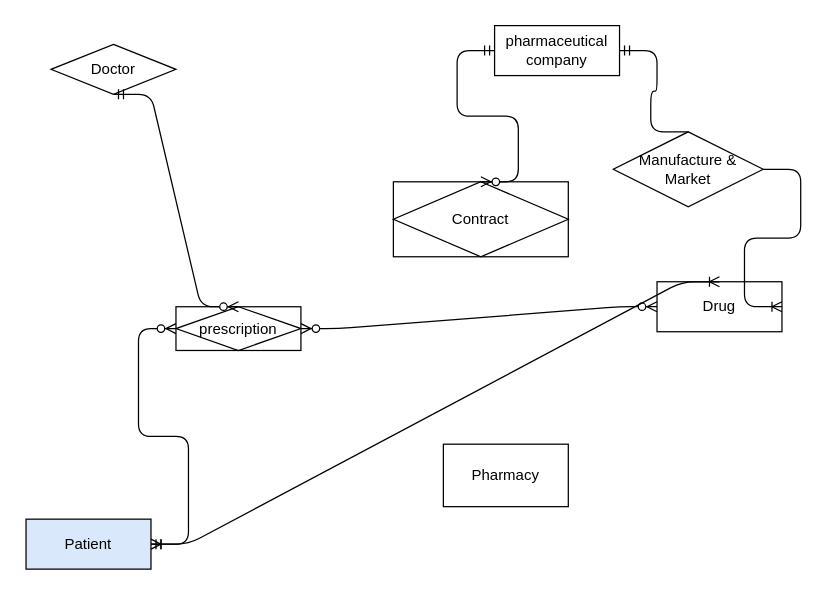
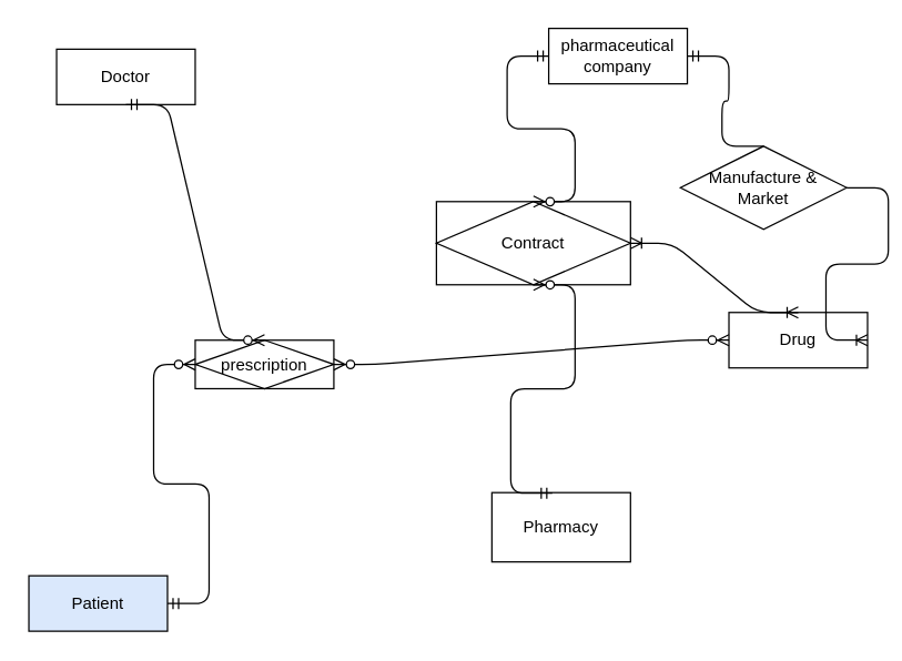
  <mxCell id="0" />
  <mxCell id="1" parent="0" />
  <mxCell id="2" value="Patient" style="whiteSpace=wrap;html=1;align=center;fillColor=#dae8fc;" parent="1" vertex="1"><mxGeometry x="20" y="415" width="100" height="40" as="geometry" /></mxCell>
- <mxCell id="3" value="Doctor" style="rhombus;whiteSpace=wrap;html=1;align=center;" parent="1" vertex="1"><mxGeometry x="40" y="35" width="100" height="40" as="geometry" /></mxCell>
+ <mxCell id="3" value="Doctor" style="whiteSpace=wrap;html=1;align=center;" parent="1" vertex="1"><mxGeometry x="40" y="35" width="100" height="40" as="geometry" /></mxCell>
  <mxCell id="4" value="Pharmacy" style="whiteSpace=wrap;html=1;align=center;" parent="1" vertex="1"><mxGeometry x="354" y="355" width="100" height="50" as="geometry" /></mxCell>
  <mxCell id="5" value="Drug" style="whiteSpace=wrap;html=1;align=center;" parent="1" vertex="1"><mxGeometry x="525" y="225" width="100" height="40" as="geometry" /></mxCell>
  <mxCell id="6" value="pharmaceutical company" style="whiteSpace=wrap;html=1;align=center;" parent="1" vertex="1"><mxGeometry x="395" y="20" width="100" height="40" as="geometry" /></mxCell>
  <mxCell id="7" value="Manufacture &amp;amp; Market" style="shape=rhombus;perimeter=rhombusPerimeter;whiteSpace=wrap;html=1;align=center;" parent="1" vertex="1"><mxGeometry x="490" y="105" width="120" height="60" as="geometry" /></mxCell>
  <mxCell id="8" value="" style="edgeStyle=entityRelationEdgeStyle;fontSize=12;html=1;endArrow=ERoneToMany;entryX=1;entryY=0.5;entryDx=0;entryDy=0;exitX=1;exitY=0.5;exitDx=0;exitDy=0;" parent="1" source="7" target="5" edge="1"><mxGeometry width="100" height="100" relative="1" as="geometry"><mxPoint x="350" y="275" as="sourcePoint" /><mxPoint x="450" y="175" as="targetPoint" /></mxGeometry></mxCell>
  <mxCell id="9" value="" style="edgeStyle=entityRelationEdgeStyle;fontSize=12;html=1;endArrow=ERmandOne;entryX=1;entryY=0.5;entryDx=0;entryDy=0;exitX=0.5;exitY=0;exitDx=0;exitDy=0;" parent="1" source="7" target="6" edge="1"><mxGeometry width="100" height="100" relative="1" as="geometry"><mxPoint x="350" y="275" as="sourcePoint" /><mxPoint x="450" y="175" as="targetPoint" /></mxGeometry></mxCell>
  <mxCell id="10" value="prescription" style="shape=associativeEntity;whiteSpace=wrap;html=1;align=center;" parent="1" vertex="1"><mxGeometry x="140" y="245" width="100" height="35" as="geometry" /></mxCell>
  <mxCell id="11" value="" style="edgeStyle=entityRelationEdgeStyle;fontSize=12;html=1;endArrow=ERzeroToMany;startArrow=ERmandOne;exitX=0.5;exitY=1;exitDx=0;exitDy=0;entryX=0.5;entryY=0;entryDx=0;entryDy=0;" parent="1" source="3" target="10" edge="1"><mxGeometry width="100" height="100" relative="1" as="geometry"><mxPoint x="350" y="285" as="sourcePoint" /><mxPoint x="450" y="185" as="targetPoint" /></mxGeometry></mxCell>
  <mxCell id="12" value="" style="edgeStyle=entityRelationEdgeStyle;fontSize=12;html=1;endArrow=ERzeroToMany;startArrow=ERmandOne;exitX=1;exitY=0.5;exitDx=0;exitDy=0;entryX=0;entryY=0.5;entryDx=0;entryDy=0;" parent="1" source="2" target="10" edge="1"><mxGeometry width="100" height="100" relative="1" as="geometry"><mxPoint x="350" y="285" as="sourcePoint" /><mxPoint x="450" y="185" as="targetPoint" /></mxGeometry></mxCell>
  <mxCell id="13" value="" style="edgeStyle=entityRelationEdgeStyle;fontSize=12;html=1;endArrow=ERzeroToMany;endFill=1;startArrow=ERzeroToMany;exitX=1;exitY=0.5;exitDx=0;exitDy=0;entryX=0;entryY=0.5;entryDx=0;entryDy=0;" parent="1" source="10" target="5" edge="1"><mxGeometry width="100" height="100" relative="1" as="geometry"><mxPoint x="350" y="285" as="sourcePoint" /><mxPoint x="450" y="185" as="targetPoint" /></mxGeometry></mxCell>
  <mxCell id="14" value="Contract" style="shape=associativeEntity;whiteSpace=wrap;html=1;align=center;" parent="1" vertex="1"><mxGeometry x="314" y="145" width="140" height="60" as="geometry" /></mxCell>
+ <mxCell id="15" value="" style="edgeStyle=entityRelationEdgeStyle;fontSize=12;html=1;endArrow=ERzeroToMany;startArrow=ERmandOne;exitX=0.436;exitY=0.008;exitDx=0;exitDy=0;exitPerimeter=0;entryX=0.5;entryY=1;entryDx=0;entryDy=0;" parent="1" source="4" target="14" edge="1"><mxGeometry width="100" height="100" relative="1" as="geometry"><mxPoint x="350" y="285" as="sourcePoint" /><mxPoint x="450" y="185" as="targetPoint" /></mxGeometry></mxCell>
  <mxCell id="16" value="" style="edgeStyle=entityRelationEdgeStyle;fontSize=12;html=1;endArrow=ERzeroToMany;startArrow=ERmandOne;exitX=0;exitY=0.5;exitDx=0;exitDy=0;entryX=0.5;entryY=0;entryDx=0;entryDy=0;" parent="1" source="6" target="14" edge="1"><mxGeometry width="100" height="100" relative="1" as="geometry"><mxPoint x="400" y="65" as="sourcePoint" /><mxPoint x="360" y="145" as="targetPoint" /></mxGeometry></mxCell>
- <mxCell id="17" value="" style="edgeStyle=entityRelationEdgeStyle;fontSize=12;html=1;endArrow=ERoneToMany;startArrow=ERoneToMany;exitX=0.5;exitY=0;exitDx=0;exitDy=0;" parent="1" source="5" target="2" edge="1"><mxGeometry width="100" height="100" relative="1" as="geometry"><mxPoint x="350" y="285" as="sourcePoint" /><mxPoint x="450" y="185" as="targetPoint" /></mxGeometry></mxCell>
+ <mxCell id="17" value="" style="edgeStyle=entityRelationEdgeStyle;fontSize=12;html=1;endArrow=ERoneToMany;startArrow=ERoneToMany;exitX=0.5;exitY=0;exitDx=0;exitDy=0;entryX=1;entryY=0.5;entryDx=0;entryDy=0;" parent="1" source="5" target="14" edge="1"><mxGeometry width="100" height="100" relative="1" as="geometry"><mxPoint x="350" y="285" as="sourcePoint" /><mxPoint x="450" y="185" as="targetPoint" /></mxGeometry></mxCell>
